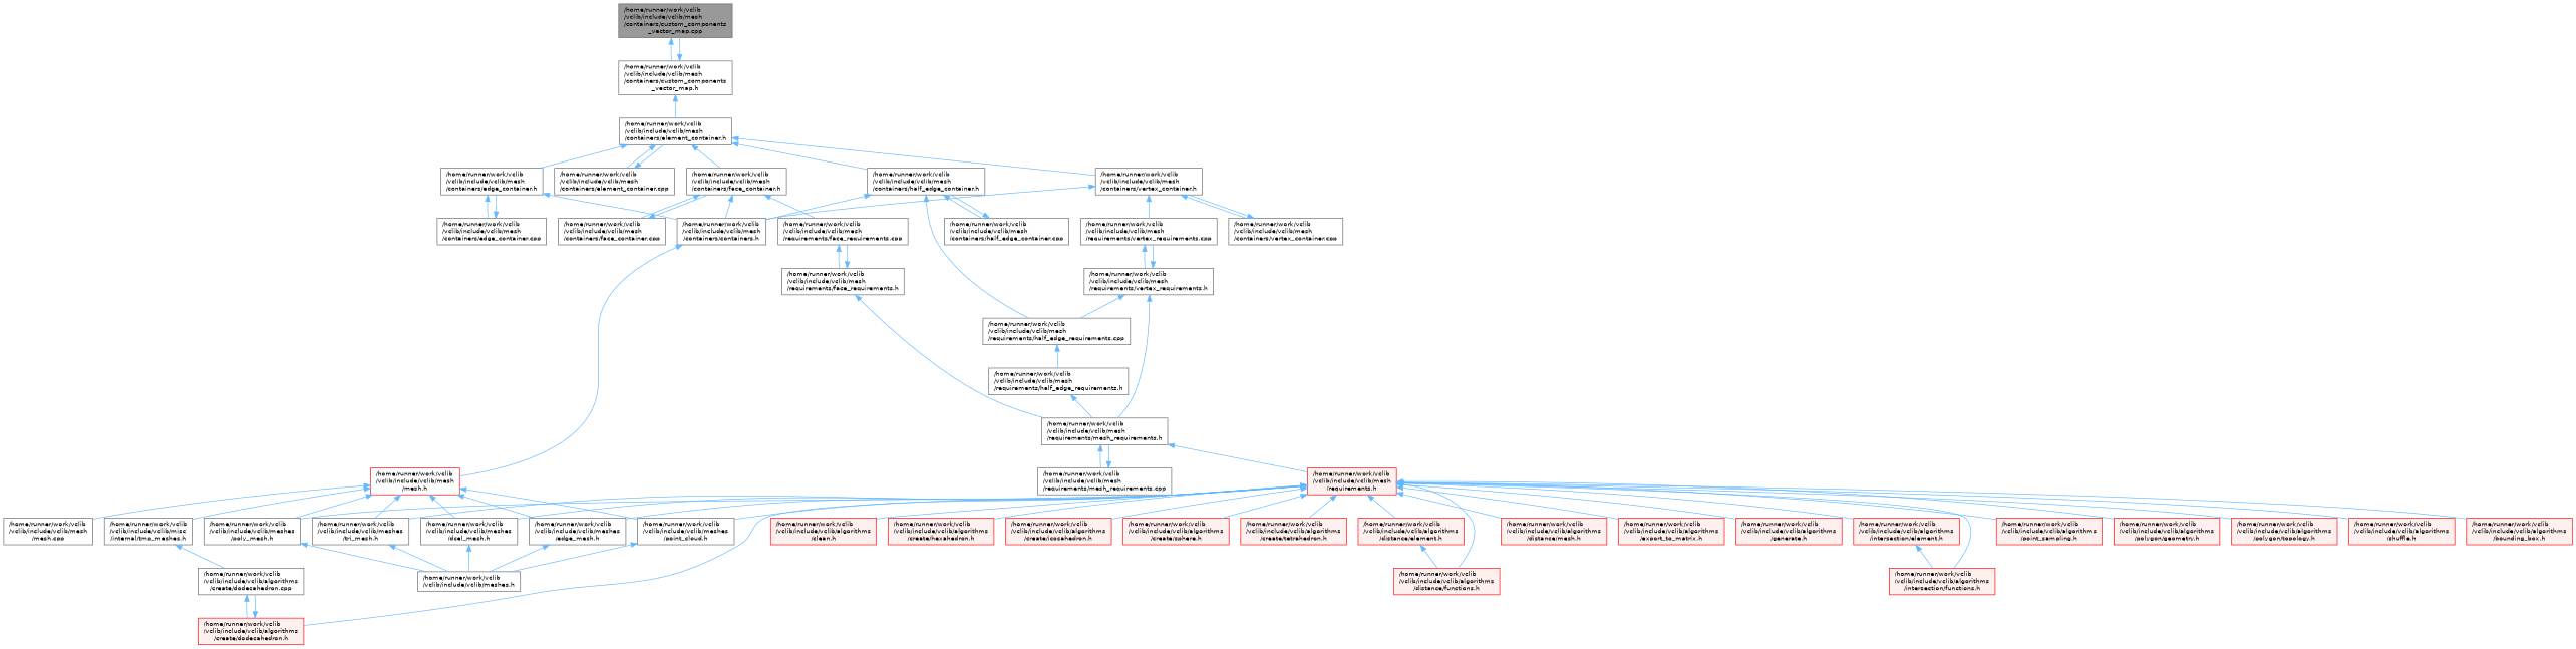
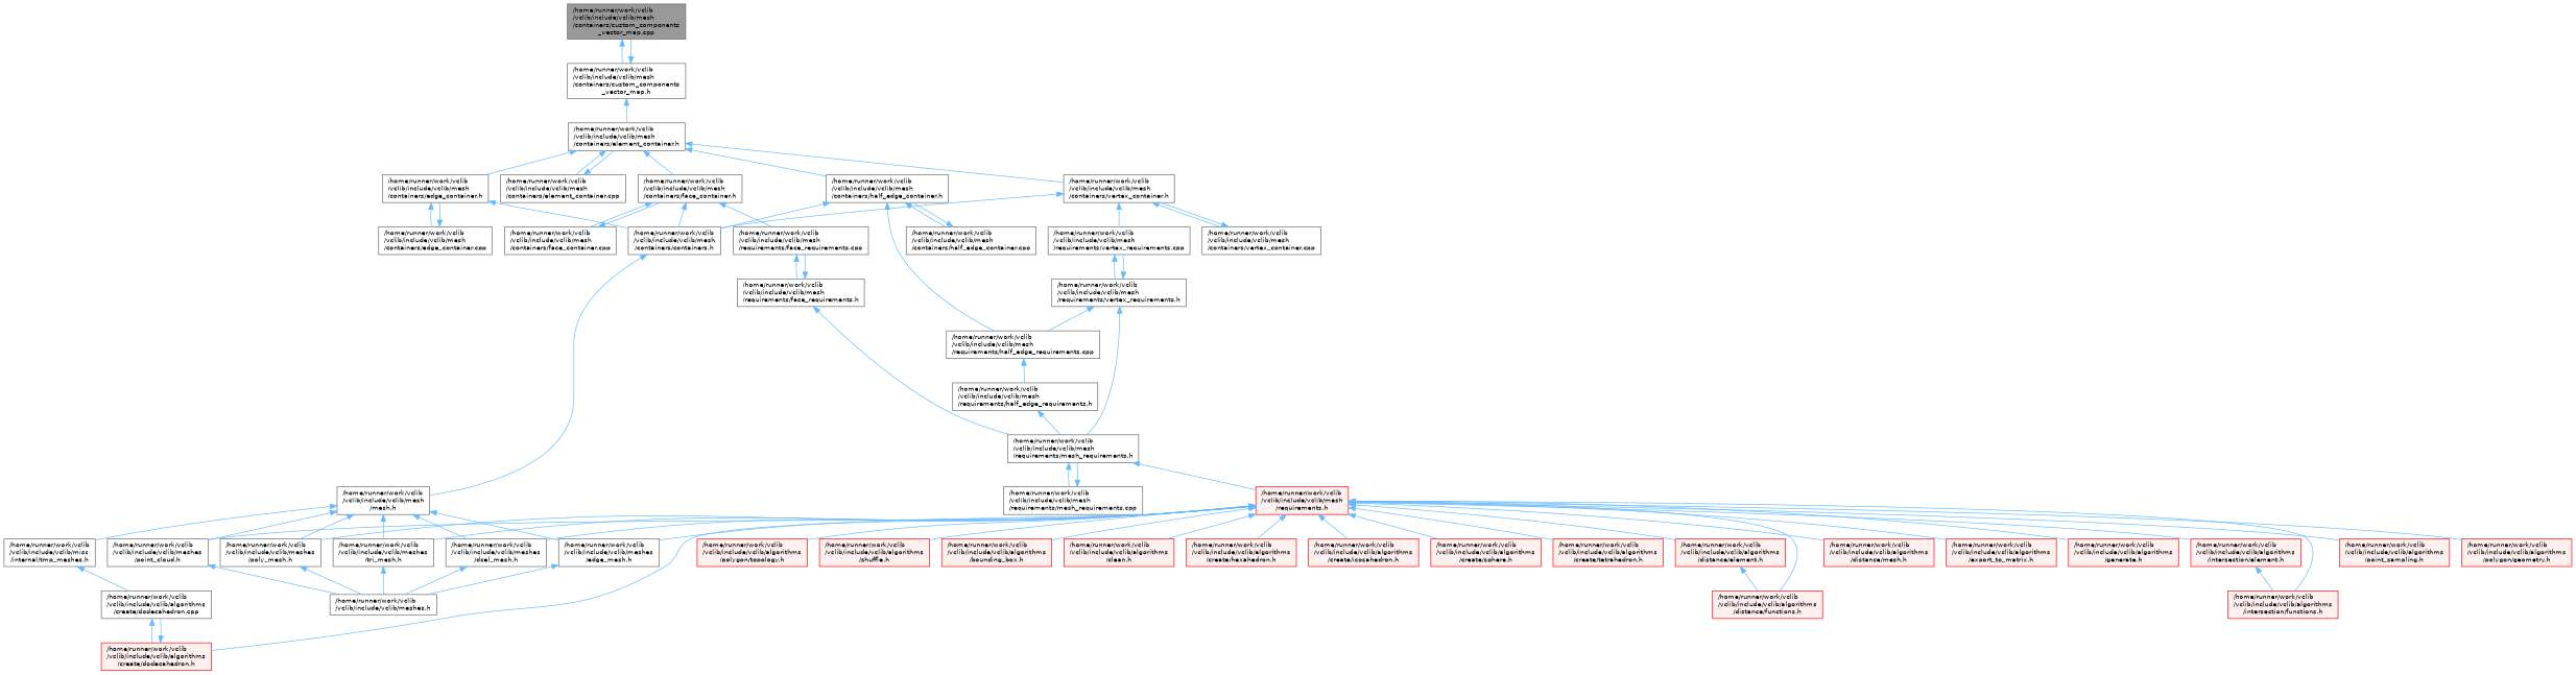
  digraph {
    node [color=grey40 fillcolor=white fontname=Helvetica fontsize=10 shape=box style=filled]
    edge [color=steelblue1 dir=back fontname=Helvetica fontsize=10 labelfontname=Helvetica labelfontsize=10 style=solid]
    n1 [color=gray40 fillcolor=grey60 fontcolor=black height=0.2 label="/home/runner/work/vclib\l/vclib/include/vclib/mesh\l/containers/custom_components\l_vector_map.cpp" width=0.4]
    n2 [height=0.2 label="/home/runner/work/vclib\l/vclib/include/vclib/mesh\l/containers/custom_components\l_vector_map.h" width=0.4]
    n3 [height=0.2 label="/home/runner/work/vclib\l/vclib/include/vclib/mesh\l/containers/element_container.h" width=0.4]
    n4 [height=0.2 label="/home/runner/work/vclib\l/vclib/include/vclib/mesh\l/containers/edge_container.h" width=0.4]
    n5 [height=0.2 label="/home/runner/work/vclib\l/vclib/include/vclib/mesh\l/containers/element_container.cpp" width=0.4]
    n6 [height=0.2 label="/home/runner/work/vclib\l/vclib/include/vclib/mesh\l/containers/face_container.h" width=0.4]
    n7 [height=0.2 label="/home/runner/work/vclib\l/vclib/include/vclib/mesh\l/containers/half_edge_container.h" width=0.4]
    n8 [height=0.2 label="/home/runner/work/vclib\l/vclib/include/vclib/mesh\l/containers/vertex_container.h" width=0.4]
    n9 [height=0.2 label="/home/runner/work/vclib\l/vclib/include/vclib/mesh\l/containers/containers.h" width=0.4]
    n10 [height=0.2 label="/home/runner/work/vclib\l/vclib/include/vclib/mesh\l/containers/edge_container.cpp" width=0.4]
    n11 [height=0.2 label="/home/runner/work/vclib\l/vclib/include/vclib/mesh\l/containers/face_container.cpp" width=0.4]
    n12 [height=0.2 label="/home/runner/work/vclib\l/vclib/include/vclib/mesh\l/requirements/face_requirements.cpp" width=0.4]
    n13 [height=0.2 label="/home/runner/work/vclib\l/vclib/include/vclib/mesh\l/containers/half_edge_container.cpp" width=0.4]
    n14 [height=0.2 label="/home/runner/work/vclib\l/vclib/include/vclib/mesh\l/requirements/half_edge_requirements.cpp" width=0.4]
    n15 [height=0.2 label="/home/runner/work/vclib\l/vclib/include/vclib/mesh\l/containers/vertex_container.cpp" width=0.4]
    n16 [height=0.2 label="/home/runner/work/vclib\l/vclib/include/vclib/mesh\l/requirements/vertex_requirements.cpp" width=0.4]
-   n17 [color=red height=0.2 label="/home/runner/work/vclib\l/vclib/include/vclib/mesh\l/mesh.h" width=0.4]
-   n18 [height=0.2 label="/home/runner/work/vclib\l/vclib/include/vclib/mesh\l/mesh.cpp" width=0.4]
+   n17 [height=0.2 label="/home/runner/work/vclib\l/vclib/include/vclib/mesh\l/mesh.h" width=0.4]
    n19 [height=0.2 label="/home/runner/work/vclib\l/vclib/include/vclib/meshes\l/dcel_mesh.h" width=0.4]
    n20 [height=0.2 label="/home/runner/work/vclib\l/vclib/include/vclib/meshes\l/edge_mesh.h" width=0.4]
    n21 [height=0.2 label="/home/runner/work/vclib\l/vclib/include/vclib/meshes\l/point_cloud.h" width=0.4]
    n22 [height=0.2 label="/home/runner/work/vclib\l/vclib/include/vclib/meshes\l/poly_mesh.h" width=0.4]
    n23 [height=0.2 label="/home/runner/work/vclib\l/vclib/include/vclib/meshes\l/tri_mesh.h" width=0.4]
    n24 [height=0.2 label="/home/runner/work/vclib\l/vclib/include/vclib/misc\l/internal/tmp_meshes.h" width=0.4]
    n25 [height=0.2 label="/home/runner/work/vclib\l/vclib/include/vclib/meshes.h" width=0.4]
    n26 [height=0.2 label="/home/runner/work/vclib\l/vclib/include/vclib/algorithms\l/create/dodecahedron.cpp" width=0.4]
    n27 [color=red fillcolor="#FFF0F0" height=0.2 label="/home/runner/work/vclib\l/vclib/include/vclib/algorithms\l/create/dodecahedron.h" width=0.4]
    n28 [height=0.2 label="/home/runner/work/vclib\l/vclib/include/vclib/mesh\l/requirements/face_requirements.h" width=0.4]
    n29 [height=0.2 label="/home/runner/work/vclib\l/vclib/include/vclib/mesh\l/requirements/mesh_requirements.h" width=0.4]
    n30 [color=red fillcolor="#FFF0F0" height=0.2 label="/home/runner/work/vclib\l/vclib/include/vclib/mesh\l/requirements.h" width=0.4]
    n31 [height=0.2 label="/home/runner/work/vclib\l/vclib/include/vclib/mesh\l/requirements/mesh_requirements.cpp" width=0.4]
    n32 [color=red fillcolor="#FFF0F0" height=0.2 label="/home/runner/work/vclib\l/vclib/include/vclib/algorithms\l/bounding_box.h" width=0.4]
    n33 [color=red fillcolor="#FFF0F0" height=0.2 label="/home/runner/work/vclib\l/vclib/include/vclib/algorithms\l/clean.h" width=0.4]
    n34 [color=red fillcolor="#FFF0F0" height=0.2 label="/home/runner/work/vclib\l/vclib/include/vclib/algorithms\l/create/hexahedron.h" width=0.4]
    n35 [color=red fillcolor="#FFF0F0" height=0.2 label="/home/runner/work/vclib\l/vclib/include/vclib/algorithms\l/create/icosahedron.h" width=0.4]
    n36 [color=red fillcolor="#FFF0F0" height=0.2 label="/home/runner/work/vclib\l/vclib/include/vclib/algorithms\l/create/sphere.h" width=0.4]
    n37 [color=red fillcolor="#FFF0F0" height=0.2 label="/home/runner/work/vclib\l/vclib/include/vclib/algorithms\l/create/tetrahedron.h" width=0.4]
    n38 [color=red fillcolor="#FFF0F0" height=0.2 label="/home/runner/work/vclib\l/vclib/include/vclib/algorithms\l/distance/element.h" width=0.4]
    n39 [color=red fillcolor="#FFF0F0" height=0.2 label="/home/runner/work/vclib\l/vclib/include/vclib/algorithms\l/distance/functions.h" width=0.4]
    n40 [color=red fillcolor="#FFF0F0" height=0.2 label="/home/runner/work/vclib\l/vclib/include/vclib/algorithms\l/distance/mesh.h" width=0.4]
    n41 [color=red fillcolor="#FFF0F0" height=0.2 label="/home/runner/work/vclib\l/vclib/include/vclib/algorithms\l/export_to_matrix.h" width=0.4]
    n42 [color=red fillcolor="#FFF0F0" height=0.2 label="/home/runner/work/vclib\l/vclib/include/vclib/algorithms\l/generate.h" width=0.4]
    n43 [color=red fillcolor="#FFF0F0" height=0.2 label="/home/runner/work/vclib\l/vclib/include/vclib/algorithms\l/intersection/element.h" width=0.4]
    n44 [color=red fillcolor="#FFF0F0" height=0.2 label="/home/runner/work/vclib\l/vclib/include/vclib/algorithms\l/intersection/functions.h" width=0.4]
    n45 [color=red fillcolor="#FFF0F0" height=0.2 label="/home/runner/work/vclib\l/vclib/include/vclib/algorithms\l/point_sampling.h" width=0.4]
    n46 [color=red fillcolor="#FFF0F0" height=0.2 label="/home/runner/work/vclib\l/vclib/include/vclib/algorithms\l/polygon/geometry.h" width=0.4]
    n47 [color=red fillcolor="#FFF0F0" height=0.2 label="/home/runner/work/vclib\l/vclib/include/vclib/algorithms\l/polygon/topology.h" width=0.4]
    n48 [color=red fillcolor="#FFF0F0" height=0.2 label="/home/runner/work/vclib\l/vclib/include/vclib/algorithms\l/shuffle.h" width=0.4]
    n49 [height=0.2 label="/home/runner/work/vclib\l/vclib/include/vclib/mesh\l/requirements/half_edge_requirements.h" width=0.4]
    n50 [height=0.2 label="/home/runner/work/vclib\l/vclib/include/vclib/mesh\l/requirements/vertex_requirements.h" width=0.4]
    n1 -> n2
    n2 -> n1
    n2 -> n3
    n3 -> n4
    n3 -> n5
    n3 -> n6
    n3 -> n7
    n3 -> n8
    n4 -> n9
    n4 -> n10
    n5 -> n3
    n6 -> n9
    n6 -> n11
    n6 -> n12
    n7 -> n9
    n7 -> n13
    n7 -> n14
    n8 -> n9
    n8 -> n15
    n8 -> n16
    n9 -> n17
    n10 -> n4
    n11 -> n6
    n12 -> n28
    n13 -> n7
    n14 -> n49
    n15 -> n8
    n16 -> n50
-   n17 -> n18
    n17 -> n19
    n17 -> n20
    n17 -> n21
    n17 -> n22
    n17 -> n23
    n17 -> n24
    n19 -> n25
    n20 -> n25
    n21 -> n25
    n22 -> n25
    n23 -> n25
    n24 -> n26
    n26 -> n27
    n27 -> n26
    n28 -> n12
    n28 -> n29
    n29 -> n30
    n29 -> n31
    n30 -> n19
    n30 -> n20
    n30 -> n21
    n30 -> n22
    n30 -> n23
    n30 -> n27
    n30 -> n32
    n30 -> n33
    n30 -> n34
    n30 -> n35
    n30 -> n36
    n30 -> n37
    n30 -> n38
    n30 -> n39
    n30 -> n40
    n30 -> n41
    n30 -> n42
    n30 -> n43
    n30 -> n44
    n30 -> n45
    n30 -> n46
    n30 -> n47
    n30 -> n48
    n31 -> n29
    n38 -> n39
    n43 -> n44
    n49 -> n29
    n50 -> n14
    n50 -> n16
    n50 -> n29
  }
